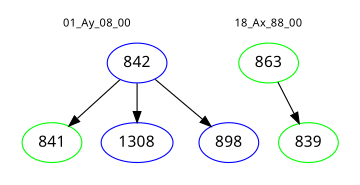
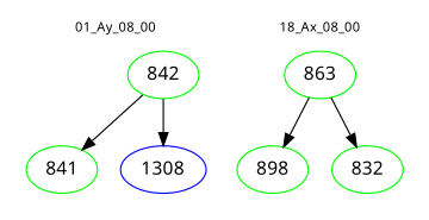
  digraph {
    fontname="Noto Sans"
    node [color=green fontname="Noto Sans"]
    edge [color=black fontname="Noto Sans"]
-   n1 [color=blue label=842]
+   n1 [label=842]
    n2 [label=841]
    n3 [color=blue label=1308]
    n4 [label=863]
-   n5 [label=839]
-   n6 [color=blue label=898]
+   n5 [label=832]
+   n6 [label=898]
    subgraph cluster_1 {
      color=white
      fontsize=10
      label="01_Ay_08_00"
      n1
      n2
      n3
    }
    subgraph cluster_2 {
      color=white
      fontsize=10
-     label="18_Ax_88_00"
+     label="18_Ax_08_00"
      n4
      n5
      n6
    }
    n1 -> n2
    n1 -> n3
    n4 -> n5
-   n1 -> n6
+   n4 -> n6
  }
